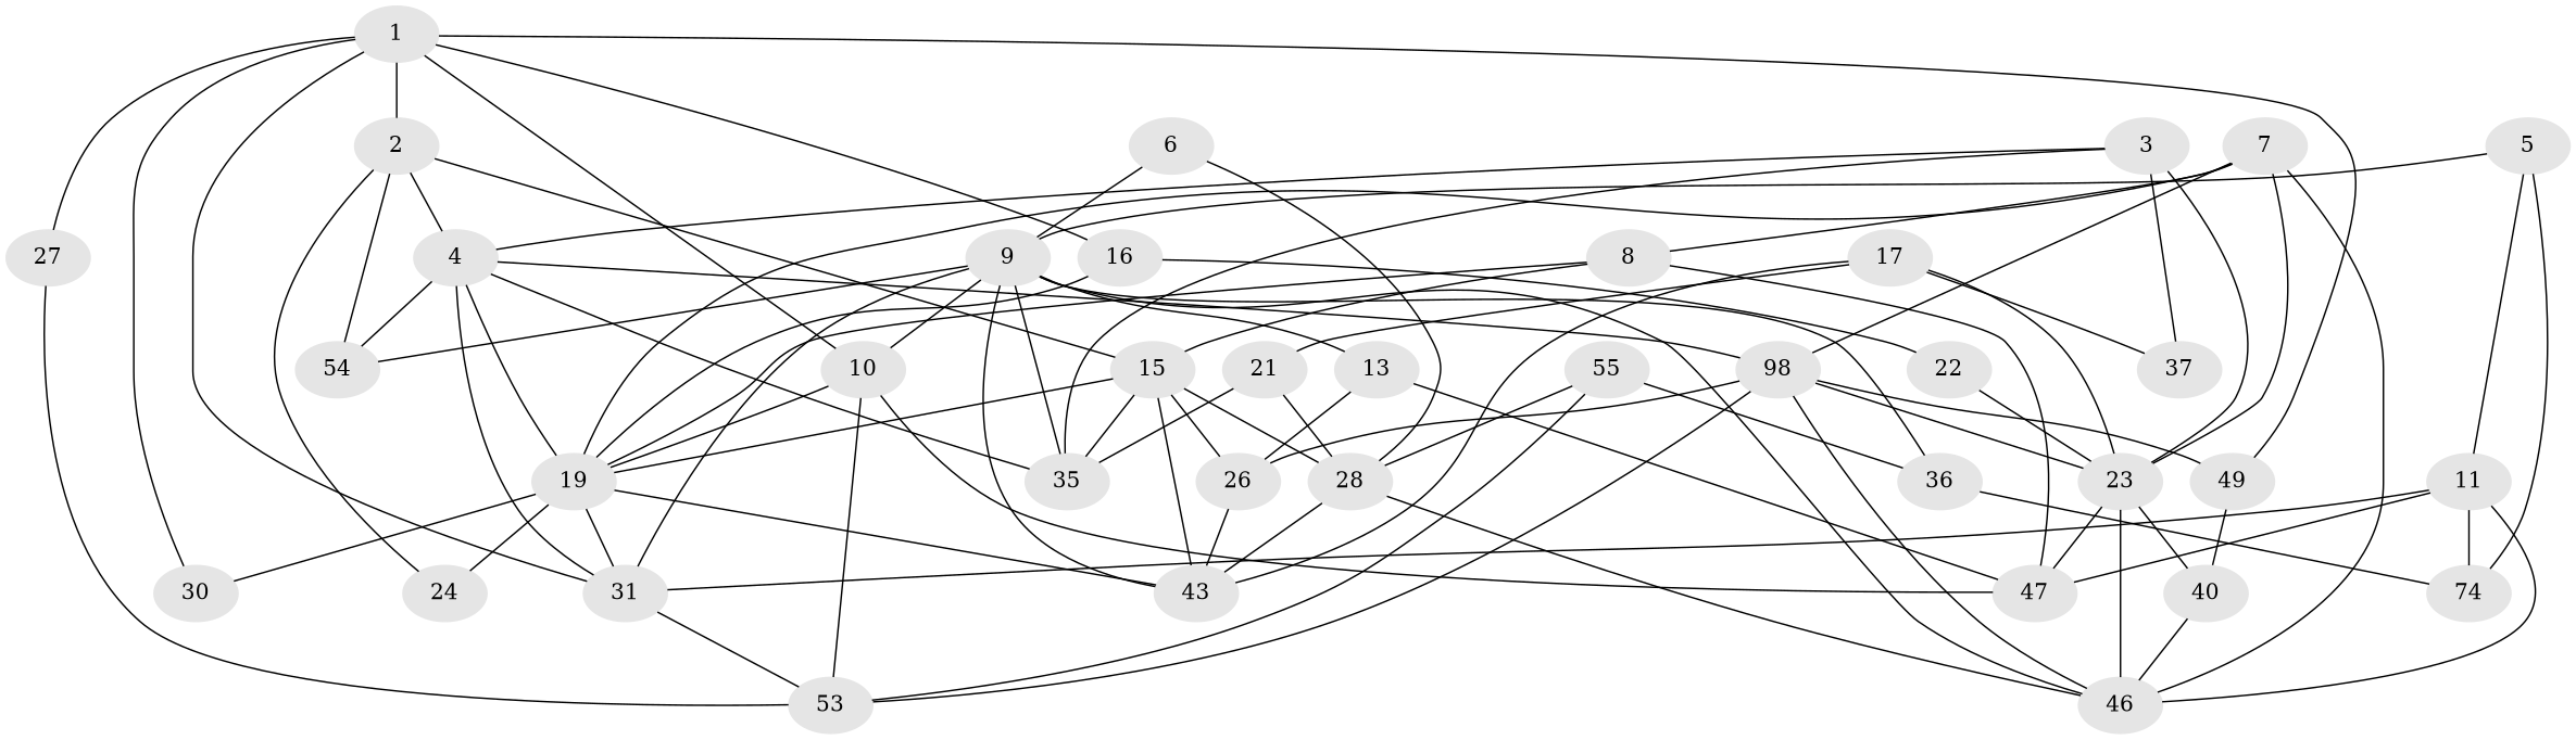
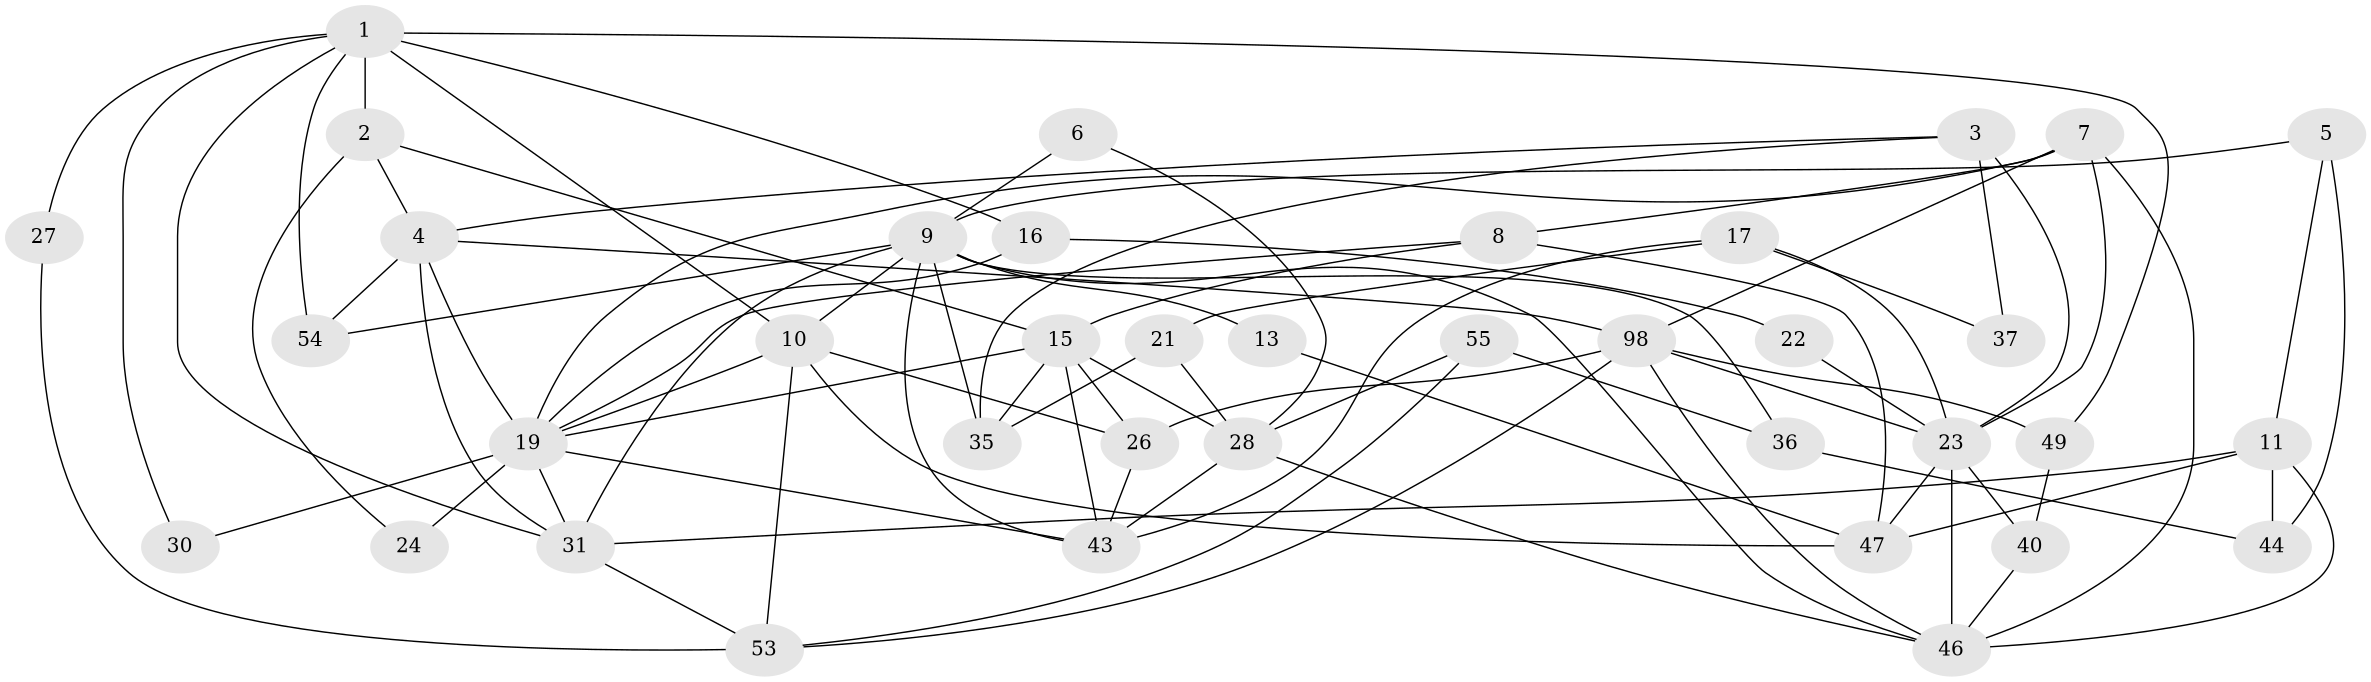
  graph {
    node [color=gray90 style=filled]
    1 [super="+42"]
    2 [super="+14"]
    10 [super="+38"]
    16
    27
    n6 [label=49]
    30
    31 [super="+51"]
    4 [super="+55"]
    15 [super="+48"]
    24
    54
    19 [super="+20"]
    47
    26
    53
    22
    40
    35 [super="+50"]
    n20 [label=98 super="+33"]
    43 [super="+45"]
    28 [super="+32"]
    3 [super="+12"]
    23 [super="+41"]
    37
    46 [super="+49"]
    5 [super="+52"]
    9 [super="+39"]
    11
-   44 [label=74]
+   44
    13
    36
    6
    7
    8
    21 [super="+34"]
    17
    n38 [label=55]
    1 -- 2 [weight=2]
    1 -- 10
    1 -- 16
    1 -- 27
    1 -- n6
    1 -- 30
    1 -- 31
    2 -- 4
    2 -- 15
    2 -- 24
-   2 -- 54
+   1 -- 54
    10 -- 19
    10 -- 47
-   13 -- 26
+   10 -- 26
    10 -- 53
    16 -- 19
    16 -- 22
    27 -- 53
    n6 -- 40
    31 -- 53
    4 -- 31
    4 -- 54
    4 -- 19
-   4 -- 35
    4 -- n20
    15 -- 19
    15 -- 26
    15 -- 35
    15 -- 43
    15 -- 28
    19 -- 30
    19 -- 31
    19 -- 24
    19 -- 43
    26 -- 43
    22 -- 23
    40 -- 46
    n20 -- n6
    n20 -- 26
    n20 -- 53
    n20 -- 23
    n20 -- 46
    28 -- 43
    28 -- 46
    3 -- 4
    3 -- 35
    3 -- 23
    3 -- 37 [weight=2]
    23 -- 47
    23 -- 40
    23 -- 46
    5 -- 9
    5 -- 11
    5 -- 44
    9 -- 10
    9 -- 31
    9 -- 54
    9 -- 35
    9 -- 43
    9 -- 46
    9 -- 13
    9 -- 36
    11 -- 31
    11 -- 47
    11 -- 46
    11 -- 44
    13 -- 47
    36 -- 44
    6 -- 28
    6 -- 9
    7 -- 19
    7 -- n20
    7 -- 23
    7 -- 46
    7 -- 8
    8 -- 15
    8 -- 19
    8 -- 47
    21 -- 35
    21 -- 28 [weight=2]
    17 -- 43
    17 -- 23
    17 -- 37
    17 -- 21
    n38 -- 53
    n38 -- 28
    n38 -- 36
  }
